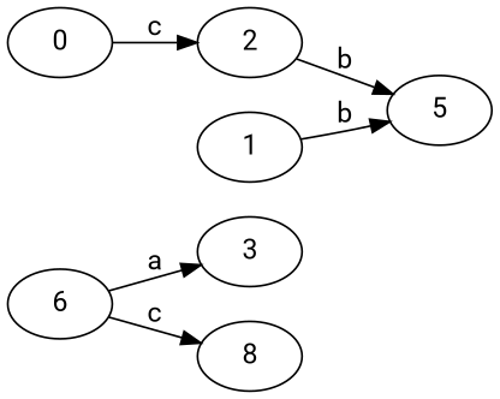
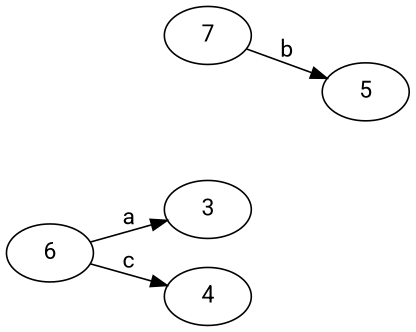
  strict digraph {
    fontname=Roboto
    rankdir=LR
    node [fontname=Roboto]
    edge [fontname=Roboto]
    n1 [label=6]
    3
-   8
-   0
-   7 [label=2]
+   8 [label=4]
+   7
    5
-   1
    n1 -> 3 [label=a]
    n1 -> 8 [label=c]
-   0 -> 7 [label=c]
    7 -> 5 [label=b]
-   1 -> 5 [label=b]
  }
